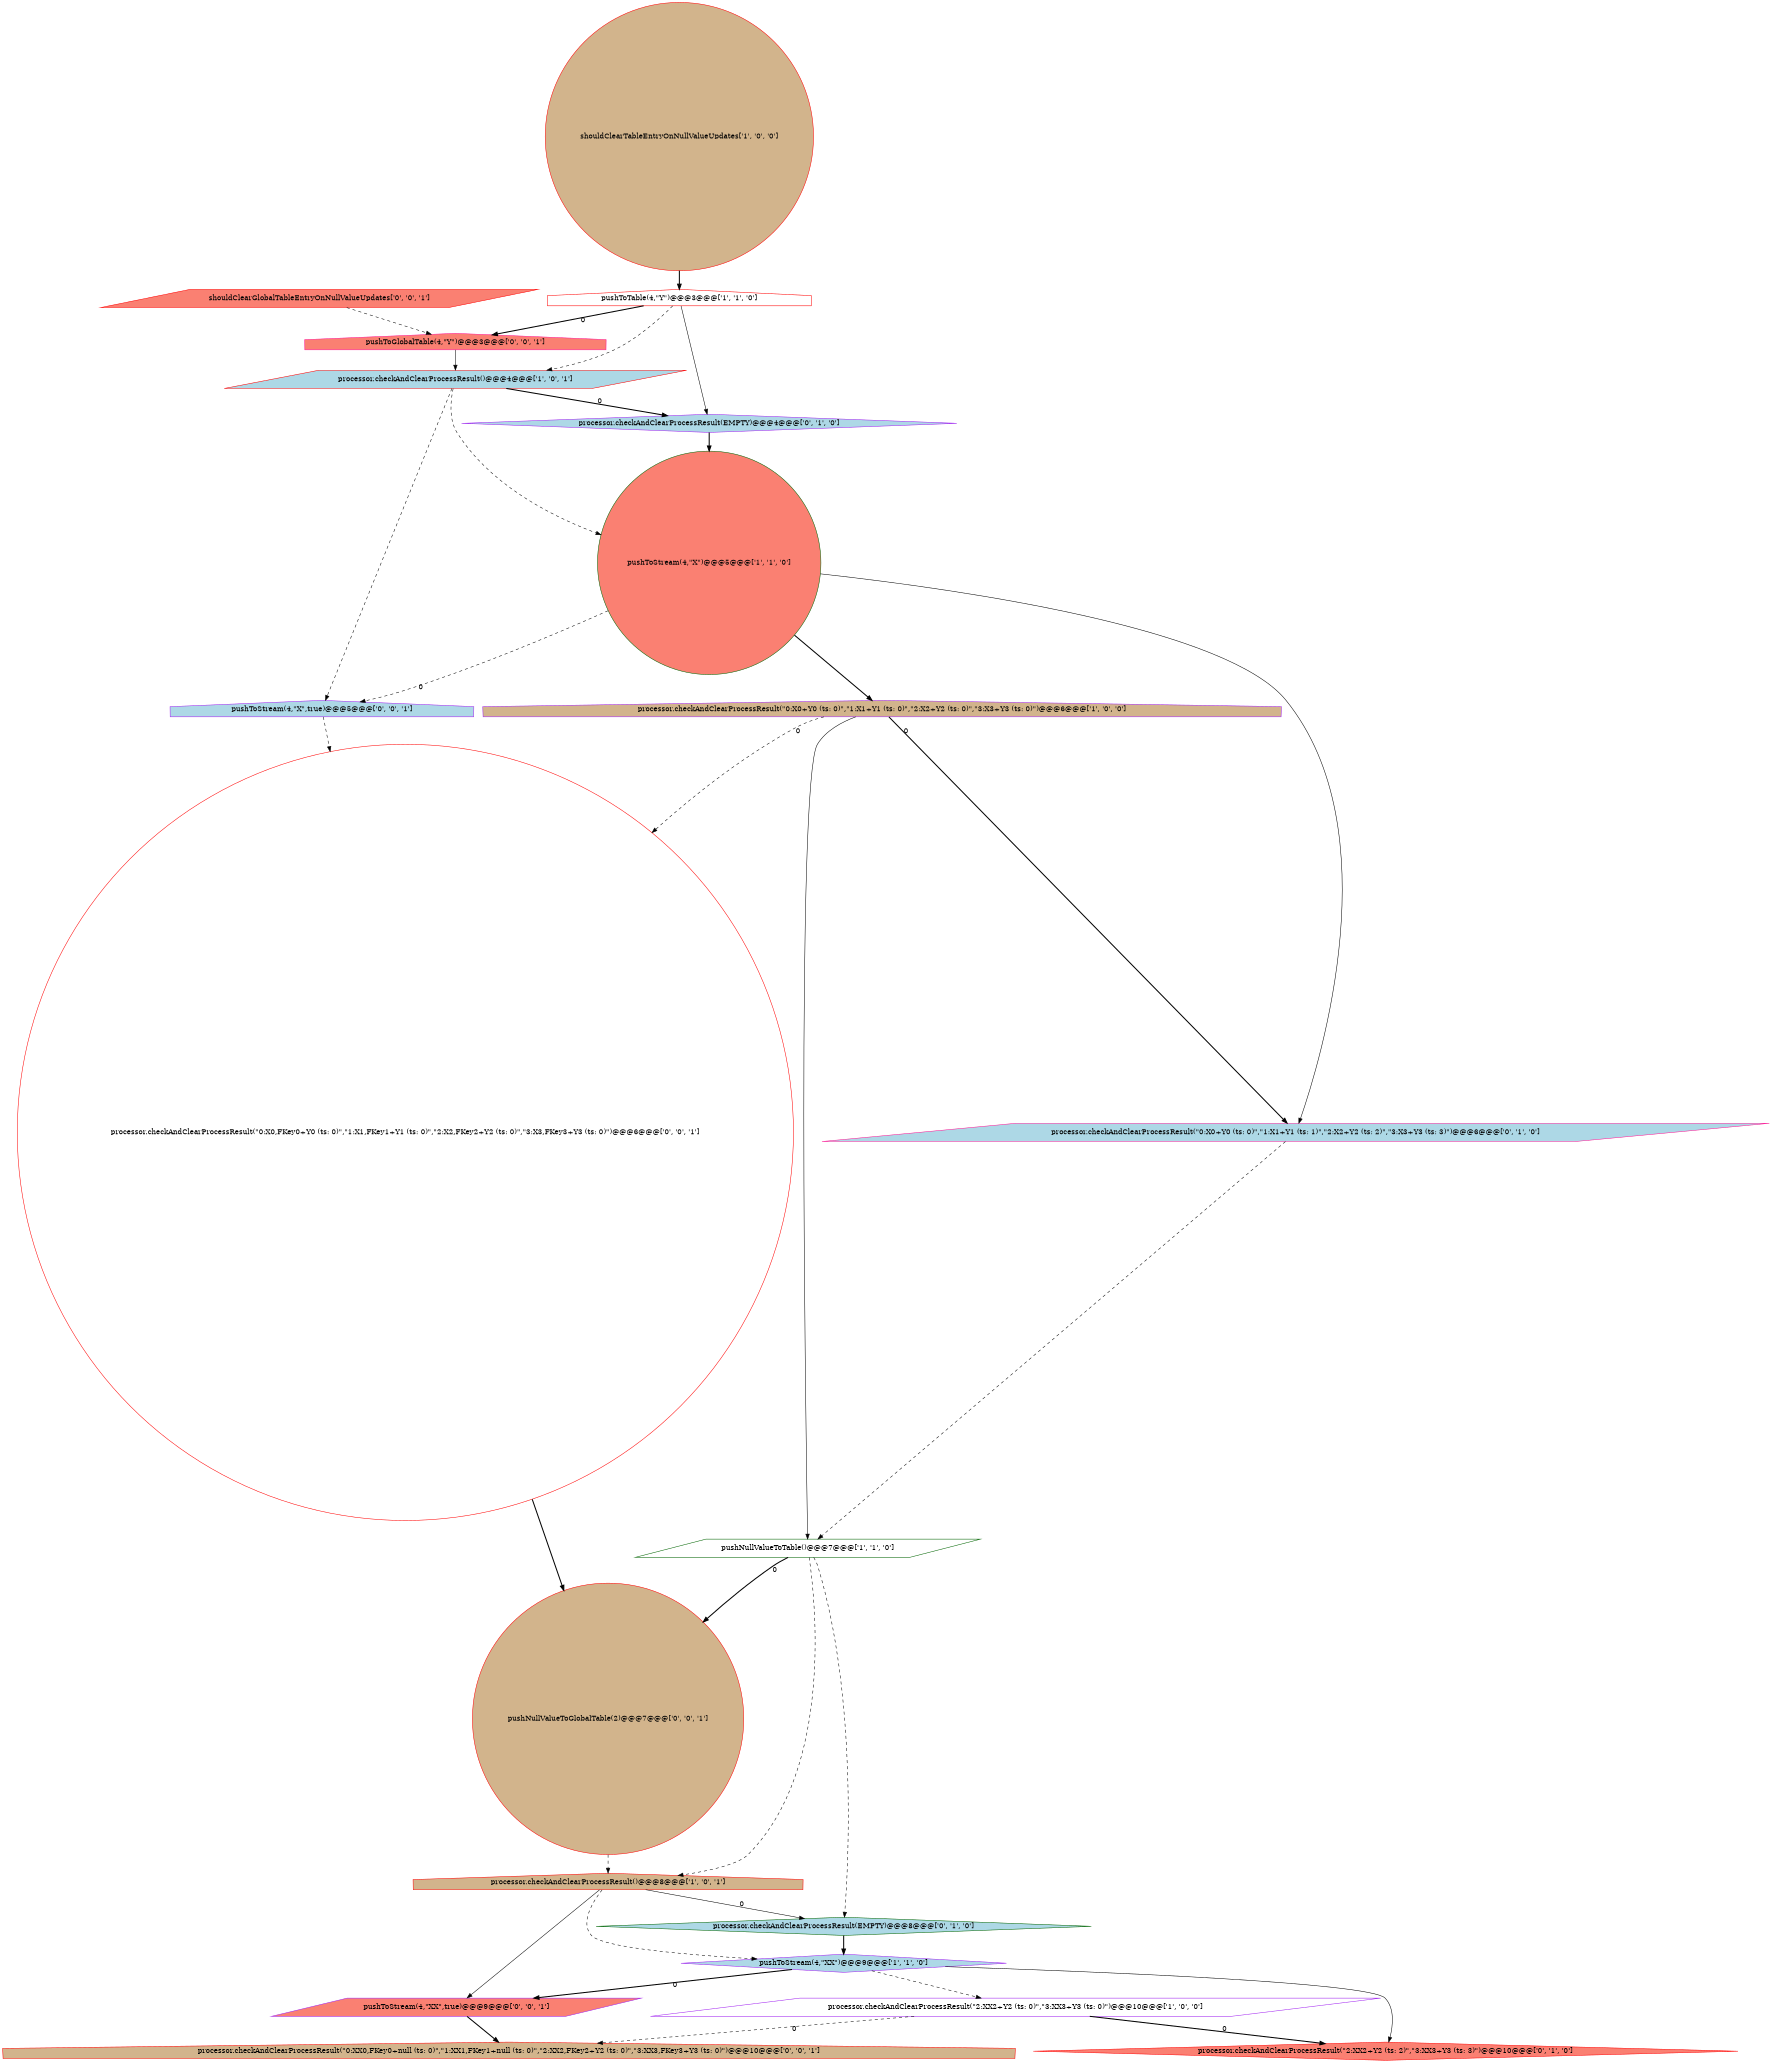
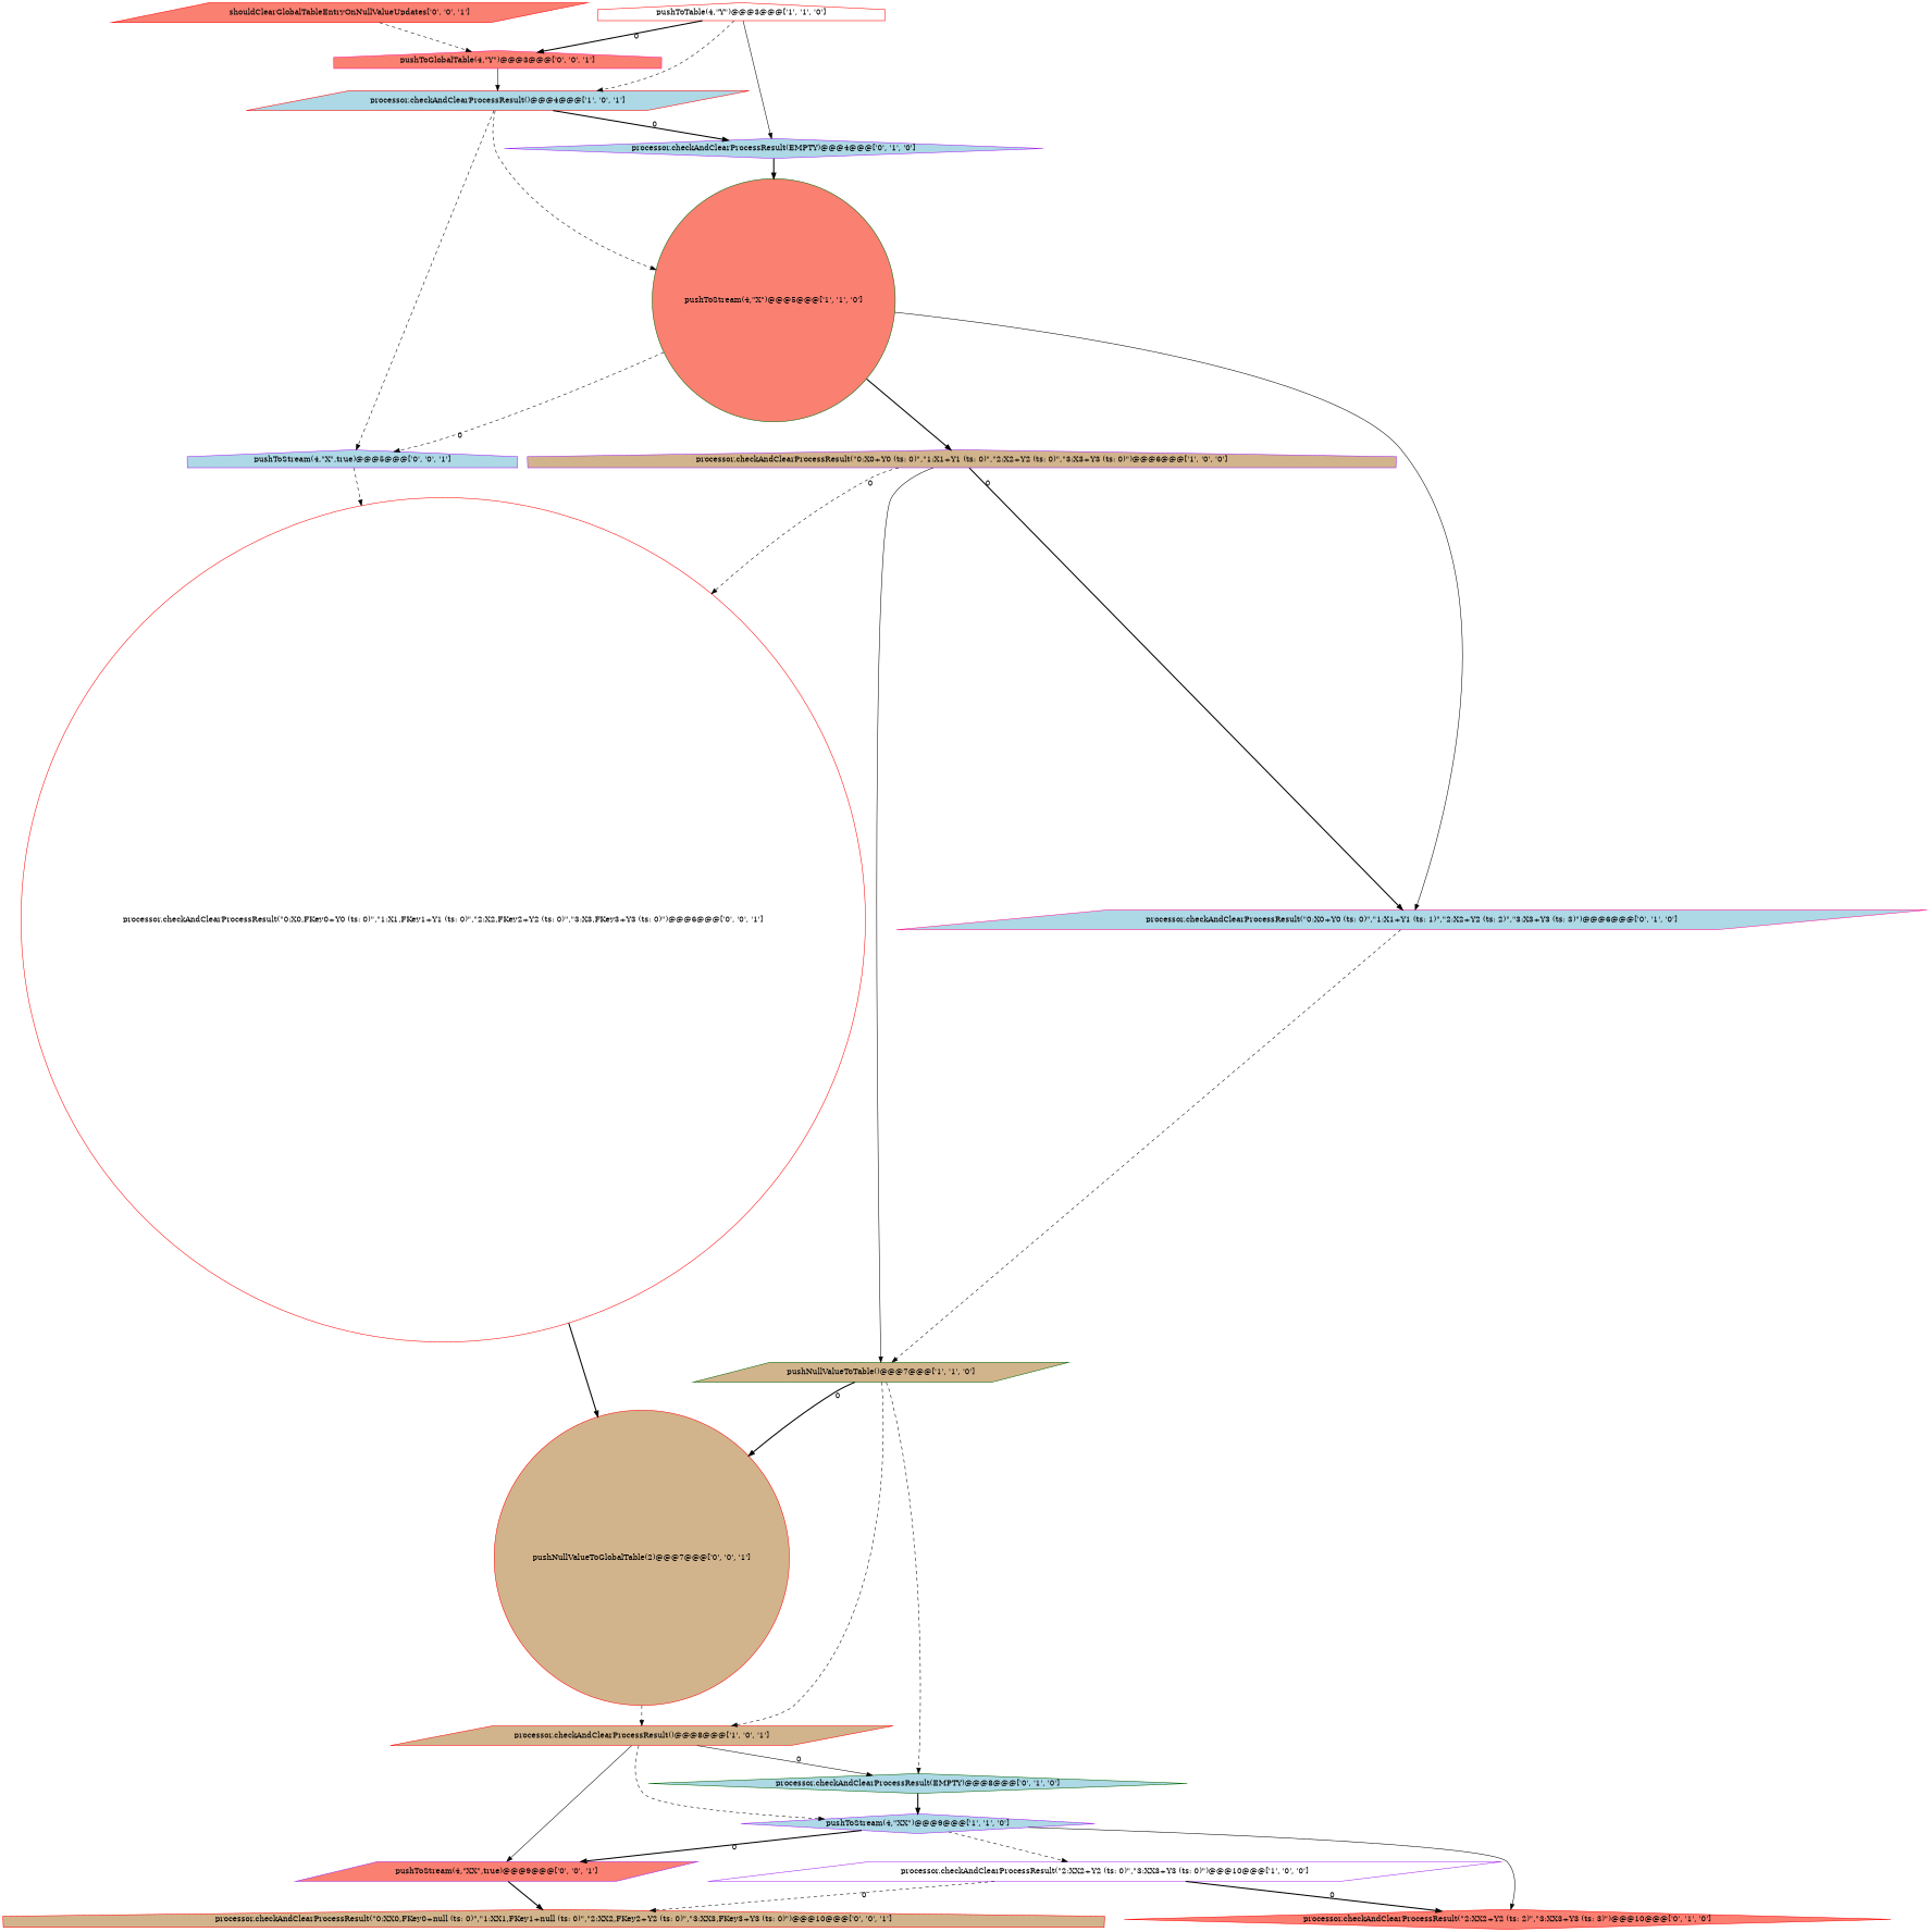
  digraph {
    node [color=red fillcolor=lightblue shape=house style=filled]
    edge [style=dashed]
-   n1 [fillcolor=tan label="shouldClearTableEntryOnNullValueUpdates['1', '0', '0']" shape=circle]
    n2 [fillcolor=white label="pushToTable(4,\"Y\")@@@3@@@['1', '1', '0']"]
    n3 [label="processor.checkAndClearProcessResult()@@@4@@@['1', '0', '1']" shape=parallelogram]
    n4 [color=purple label="processor.checkAndClearProcessResult(EMPTY)@@@4@@@['0', '1', '0']" shape=diamond]
    n5 [color=deeppink fillcolor=salmon label="pushToGlobalTable(4,\"Y\")@@@3@@@['0', '0', '1']"]
    n6 [color=purple label="pushToStream(4,\"X\",true)@@@5@@@['0', '0', '1']"]
    n7 [color=darkgreen fillcolor=salmon label="pushToStream(4,\"X\")@@@5@@@['1', '1', '0']" shape=circle]
    n8 [fillcolor=white label="processor.checkAndClearProcessResult(\"0:X0,FKey0+Y0 (ts: 0)\",\"1:X1,FKey1+Y1 (ts: 0)\",\"2:X2,FKey2+Y2 (ts: 0)\",\"3:X3,FKey3+Y3 (ts: 0)\")@@@6@@@['0', '0', '1']" shape=circle]
    n9 [color=deeppink label="processor.checkAndClearProcessResult(\"0:X0+Y0 (ts: 0)\",\"1:X1+Y1 (ts: 1)\",\"2:X2+Y2 (ts: 2)\",\"3:X3+Y3 (ts: 3)\")@@@6@@@['0', '1', '0']" shape=parallelogram]
    n10 [color=purple fillcolor=tan label="processor.checkAndClearProcessResult(\"0:X0+Y0 (ts: 0)\",\"1:X1+Y1 (ts: 0)\",\"2:X2+Y2 (ts: 0)\",\"3:X3+Y3 (ts: 0)\")@@@6@@@['1', '0', '0']"]
    n11 [color=purple label="pushToStream(4,\"XX\")@@@9@@@['1', '1', '0']" shape=diamond]
    n12 [color=purple fillcolor=salmon label="pushToStream(4,\"XX\",true)@@@9@@@['0', '0', '1']" shape=parallelogram]
    n13 [color=purple fillcolor=white label="processor.checkAndClearProcessResult(\"2:XX2+Y2 (ts: 0)\",\"3:XX3+Y3 (ts: 0)\")@@@10@@@['1', '0', '0']" shape=parallelogram]
    n14 [fillcolor=salmon label="processor.checkAndClearProcessResult(\"2:XX2+Y2 (ts: 2)\",\"3:XX3+Y3 (ts: 3)\")@@@10@@@['0', '1', '0']" shape=diamond]
    n15 [fillcolor=tan label="processor.checkAndClearProcessResult(\"0:XX0,FKey0+null (ts: 0)\",\"1:XX1,FKey1+null (ts: 0)\",\"2:XX2,FKey2+Y2 (ts: 0)\",\"3:XX3,FKey3+Y3 (ts: 0)\")@@@10@@@['0', '0', '1']"]
-   n16 [color=darkgreen fillcolor=white label="pushNullValueToTable()@@@7@@@['1', '1', '0']" shape=parallelogram]
+   n16 [color=darkgreen fillcolor=tan label="pushNullValueToTable()@@@7@@@['1', '1', '0']" shape=parallelogram]
    n17 [fillcolor=tan label="pushNullValueToGlobalTable(2)@@@7@@@['0', '0', '1']" shape=circle]
    n18 [color=darkgreen label="processor.checkAndClearProcessResult(EMPTY)@@@8@@@['0', '1', '0']" shape=diamond]
-   n19 [fillcolor=tan label="processor.checkAndClearProcessResult()@@@8@@@['1', '0', '1']"]
+   n19 [fillcolor=tan label="processor.checkAndClearProcessResult()@@@8@@@['1', '0', '1']" shape=parallelogram]
    n20 [fillcolor=salmon label="shouldClearGlobalTableEntryOnNullValueUpdates['0', '0', '1']" shape=parallelogram]
-   n1 -> n2 [style=bold]
    n2 -> n3
    n2 -> n4 [style=solid]
    n2 -> n5 [label=0 style=bold]
    n3 -> n4 [label=0 style=bold]
    n3 -> n6
    n3 -> n7
    n4 -> n7 [style=bold]
    n5 -> n3 [style=solid]
    n6 -> n8
    n7 -> n6 [label=0]
    n7 -> n9 [style=solid]
    n7 -> n10 [style=bold]
    n8 -> n17 [style=bold]
    n9 -> n16
    n10 -> n8 [label=0]
    n10 -> n9 [label=0 style=bold]
    n10 -> n16 [style=solid]
    n11 -> n12 [label=0 style=bold]
    n11 -> n13
    n11 -> n14 [style=solid]
    n12 -> n15 [style=bold]
    n13 -> n14 [label=0 style=bold]
    n13 -> n15 [label=0]
    n16 -> n17 [label=0 style=bold]
    n16 -> n18
    n16 -> n19
    n17 -> n19
    n18 -> n11 [style=bold]
    n19 -> n11
    n19 -> n12 [style=solid]
    n19 -> n18 [label=0 style=solid]
    n20 -> n5
  }
